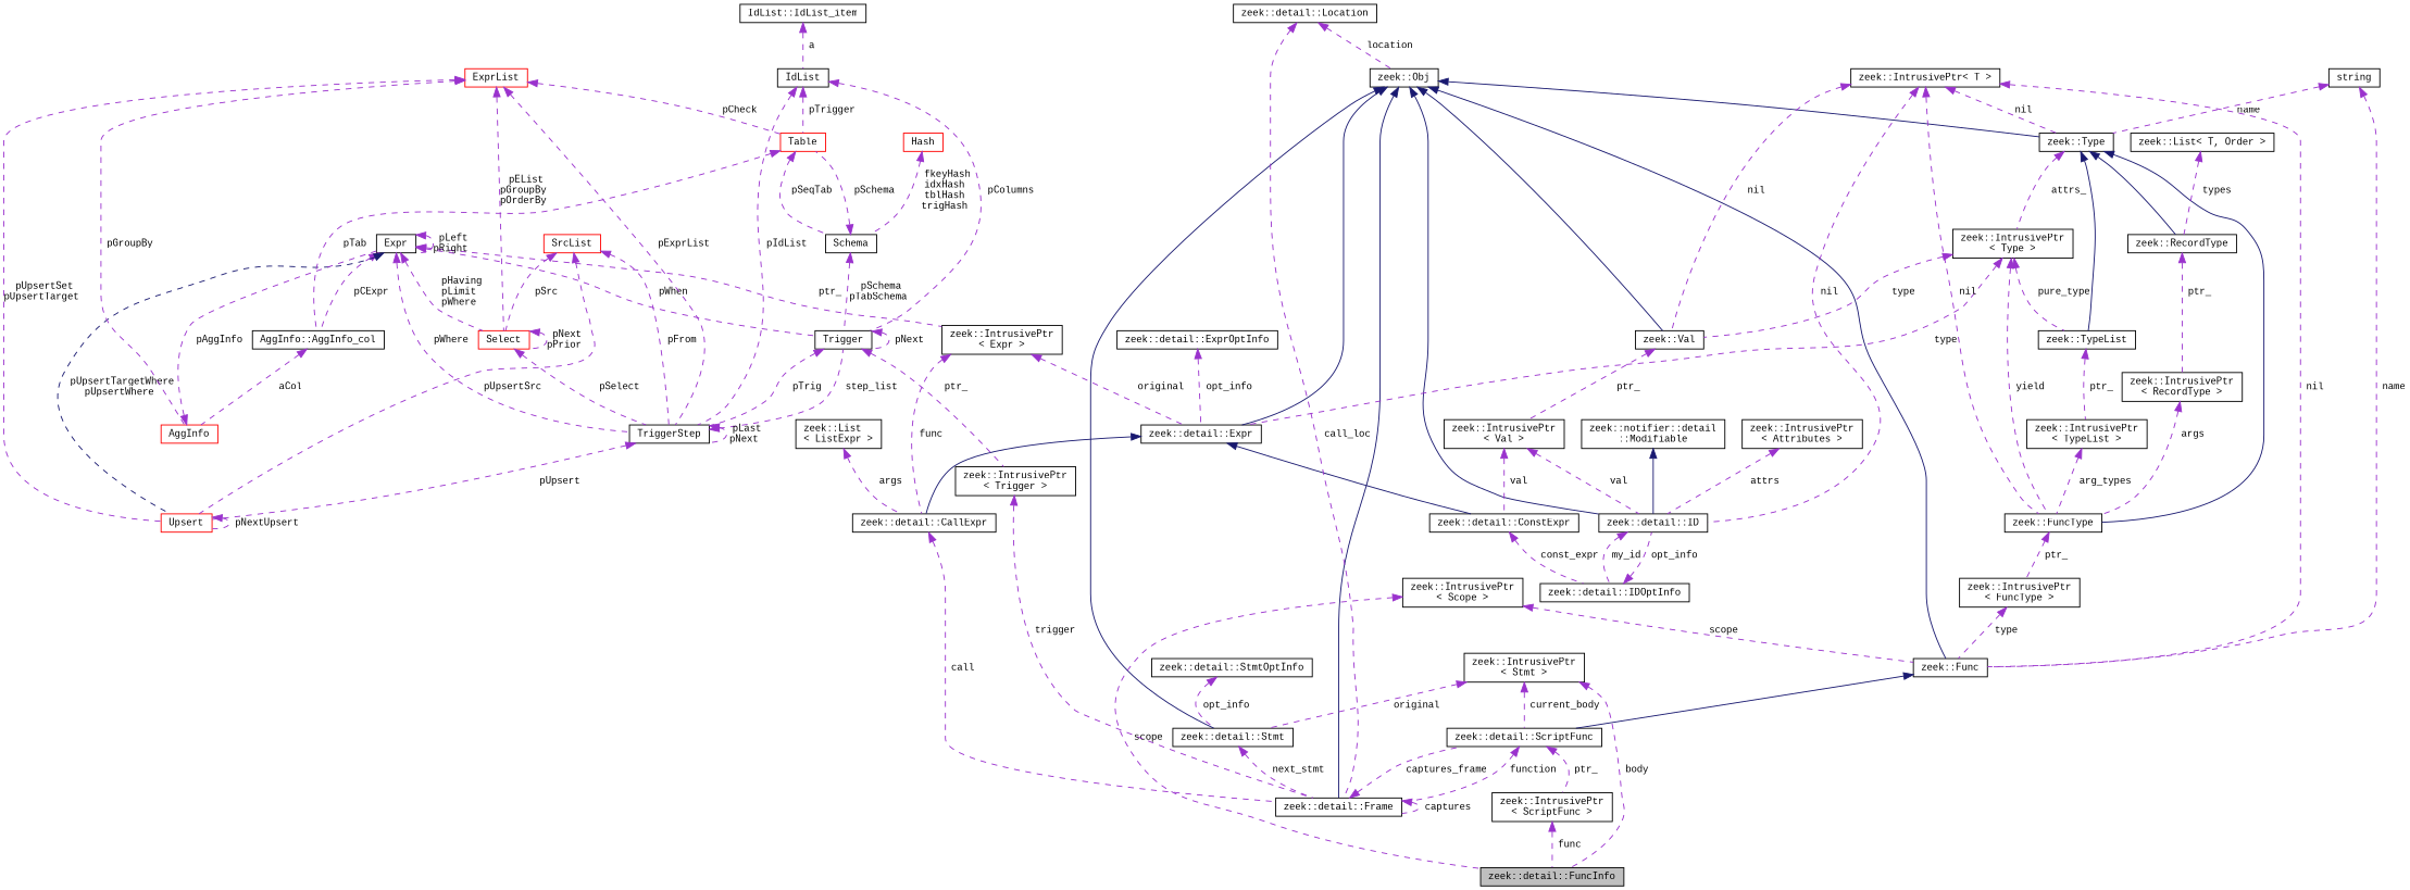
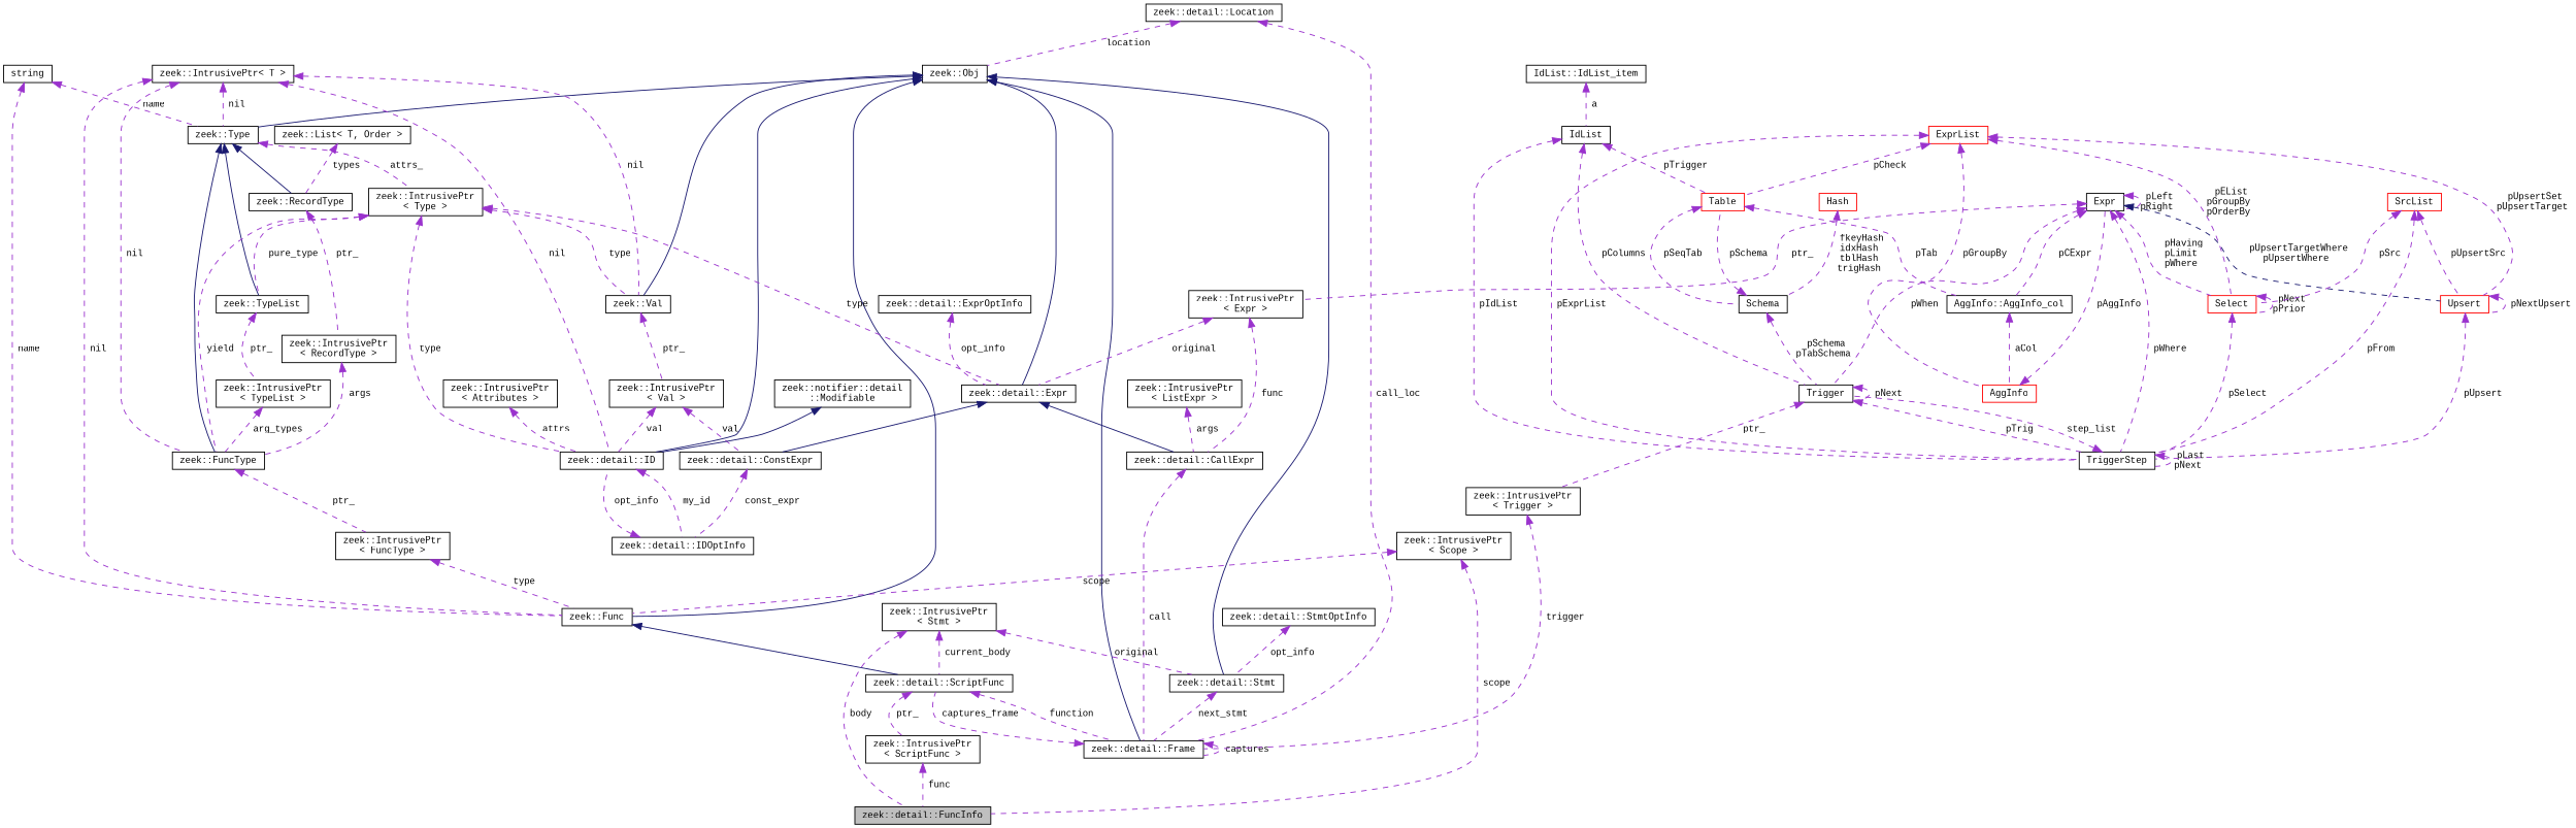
  digraph {
    fontname="Liberation Mono"
    node [color=black fillcolor=white fontname="Liberation Mono" fontsize=10 shape=record style=filled]
    edge [color=darkorchid3 dir=back fontname="Liberation Mono" fontsize=10 labelfontname=Helvetica labelfontsize=10 style=dashed]
    n1 [fillcolor=grey75 fontcolor=black height=0.2 label="zeek::detail::FuncInfo" width=0.4]
    n2 [height=0.2 label="zeek::IntrusivePtr\l\< ScriptFunc \>" width=0.4]
    n3 [height=0.2 label="zeek::detail::ScriptFunc" width=0.4]
    n4 [height=0.2 label="zeek::detail::Frame" width=0.4]
    n5 [height=0.2 label="zeek::Func" width=0.4]
    n6 [height=0.2 label="zeek::Obj" width=0.4]
    n7 [height=0.2 label="zeek::Type" width=0.4]
    n8 [height=0.2 label="zeek::detail::ID" width=0.4]
    n9 [height=0.2 label="zeek::Val" width=0.4]
    n10 [height=0.2 label="zeek::detail::Expr" width=0.4]
    n11 [height=0.2 label="zeek::detail::Stmt" width=0.4]
    n12 [height=0.2 label="zeek::FuncType" width=0.4]
    n13 [height=0.2 label="zeek::RecordType" width=0.4]
    n14 [height=0.2 label="zeek::TypeList" width=0.4]
    n15 [height=0.2 label="zeek::IntrusivePtr\l\< Type \>" width=0.4]
    n16 [height=0.2 label="zeek::detail::IDOptInfo" width=0.4]
    n17 [height=0.2 label="zeek::IntrusivePtr\l\< Val \>" width=0.4]
    n18 [height=0.2 label="zeek::detail::ConstExpr" width=0.4]
    n19 [height=0.2 label="zeek::detail::CallExpr" width=0.4]
    n20 [height=0.2 label="zeek::detail::Location" width=0.4]
    n21 [height=0.2 label="zeek::IntrusivePtr\< T \>" width=0.4]
    n22 [height=0.2 label="zeek::IntrusivePtr\l\< FuncType \>" width=0.4]
    n23 [height=0.2 label="zeek::IntrusivePtr\l\< Scope \>" width=0.4]
    n24 [height=0.2 label="zeek::IntrusivePtr\l\< RecordType \>" width=0.4]
    n25 [height=0.2 label="zeek::IntrusivePtr\l\< TypeList \>" width=0.4]
    n26 [height=0.2 label=string width=0.4]
    n27 [height=0.2 label="zeek::List\< T, Order \>" width=0.4]
    n28 [height=0.2 label="zeek::notifier::detail\l::Modifiable" width=0.4]
    n29 [height=0.2 label="zeek::IntrusivePtr\l\< Attributes \>" width=0.4]
    n30 [height=0.2 label="zeek::IntrusivePtr\l\< Expr \>" width=0.4]
    n31 [height=0.2 label=Expr width=0.4]
    n32 [height=0.2 label="AggInfo::AggInfo_col" width=0.4]
    n33 [height=0.2 label=Trigger width=0.4]
    n34 [height=0.2 label=TriggerStep width=0.4]
    n35 [color=red height=0.2 label=Select width=0.4]
    n36 [color=red height=0.2 label=Upsert width=0.4]
    n37 [color=red height=0.2 label=AggInfo width=0.4]
    n38 [height=0.2 label="zeek::IntrusivePtr\l\< Trigger \>" width=0.4]
    n39 [color=red height=0.2 label=ExprList width=0.4]
    n40 [color=red height=0.2 label=Table width=0.4]
    n41 [height=0.2 label=Schema width=0.4]
    n42 [height=0.2 label=IdList width=0.4]
    n43 [height=0.2 label="IdList::IdList_item" width=0.4]
    n44 [color=red height=0.2 label=Hash width=0.4]
    n45 [color=red height=0.2 label=SrcList width=0.4]
    n46 [height=0.2 label="zeek::detail::ExprOptInfo" width=0.4]
    n47 [height=0.2 label="zeek::IntrusivePtr\l\< Stmt \>" width=0.4]
    n48 [height=0.2 label="zeek::detail::StmtOptInfo" width=0.4]
-   n49 [height=0.2 label="zeek::List\l\< ListExpr \>" width=0.4]
+   n49 [height=0.2 label="zeek::IntrusivePtr\l\< ListExpr \>" width=0.4]
    n2 -> n1 [label=" func"]
    n3 -> n2 [label=" ptr_"]
    n3 -> n4 [label=" function"]
    n4 -> n3 [label=" captures_frame"]
    n4 -> n4 [label=" captures"]
    n5 -> n3 [color=midnightblue style=solid]
    n6 -> n4 [color=midnightblue style=solid]
    n6 -> n5 [color=midnightblue style=solid]
    n6 -> n7 [color=midnightblue style=solid]
    n6 -> n8 [color=midnightblue style=solid]
    n6 -> n9 [color=midnightblue style=solid]
    n6 -> n10 [color=midnightblue style=solid]
    n6 -> n11 [color=midnightblue style=solid]
    n7 -> n12 [color=midnightblue style=solid]
    n7 -> n13 [color=midnightblue style=solid]
    n7 -> n14 [color=midnightblue style=solid]
    n7 -> n15 [label=" attrs_"]
    n8 -> n16 [label=" my_id"]
    n9 -> n17 [label=" ptr_"]
    n10 -> n18 [color=midnightblue style=solid]
    n10 -> n19 [color=midnightblue style=solid]
    n11 -> n4 [label=" next_stmt"]
    n12 -> n22 [label=" ptr_"]
    n13 -> n24 [label=" ptr_"]
    n14 -> n25 [label=" ptr_"]
+   n15 -> n8 [label=" type"]
    n15 -> n9 [label=" type"]
    n15 -> n10 [label=" type"]
    n15 -> n12 [label=" yield"]
    n15 -> n14 [label=" pure_type"]
    n16 -> n8 [label=" opt_info"]
    n17 -> n8 [label=" val"]
    n17 -> n18 [label=" val"]
    n18 -> n16 [label=" const_expr"]
    n19 -> n4 [label=" call"]
    n20 -> n4 [label=" call_loc"]
    n20 -> n6 [label=" location"]
    n21 -> n5 [label=" nil"]
    n21 -> n7 [label=" nil"]
    n21 -> n8 [label=" nil"]
    n21 -> n9 [label=" nil"]
    n21 -> n12 [label=" nil"]
    n22 -> n5 [label=" type"]
    n23 -> n1 [label=" scope"]
    n23 -> n5 [label=" scope"]
    n24 -> n12 [label=" args"]
    n25 -> n12 [label=" arg_types"]
    n26 -> n5 [label=" name"]
    n26 -> n7 [label=" name"]
    n27 -> n13 [label=" types"]
    n28 -> n8 [color=midnightblue style=solid]
    n29 -> n8 [label=" attrs"]
    n30 -> n10 [label=" original"]
    n30 -> n19 [label=" func"]
    n31 -> n30 [label=" ptr_"]
    n31 -> n31 [label=" pLeft\npRight"]
    n31 -> n32 [label=" pCExpr"]
    n31 -> n33 [label=" pWhen"]
    n31 -> n34 [label=" pWhere"]
    n31 -> n35 [label=" pHaving\npLimit\npWhere"]
    n31 -> n36 [color=midnightblue label=" pUpsertTargetWhere\npUpsertWhere"]
    n32 -> n37 [label=" aCol"]
    n33 -> n33 [label=" pNext"]
    n33 -> n34 [label=" pTrig"]
    n33 -> n38 [label=" ptr_"]
    n34 -> n33 [label=" step_list"]
    n34 -> n34 [label=" pLast\npNext"]
    n35 -> n34 [label=" pSelect"]
    n35 -> n35 [label=" pNext\npPrior"]
-   n34 -> n36 [label=" pUpsert"]
+   n36 -> n34 [label=" pUpsert"]
    n36 -> n36 [label=" pNextUpsert"]
    n37 -> n31 [label=" pAggInfo"]
    n38 -> n4 [label=" trigger"]
    n39 -> n34 [label=" pExprList"]
    n39 -> n35 [label=" pEList\npGroupBy\npOrderBy"]
    n39 -> n36 [label=" pUpsertSet\npUpsertTarget"]
    n39 -> n37 [label=" pGroupBy"]
    n39 -> n40 [label=" pCheck"]
    n40 -> n32 [label=" pTab"]
    n40 -> n41 [label=" pSeqTab"]
    n41 -> n33 [label=" pSchema\npTabSchema"]
    n41 -> n40 [label=" pSchema"]
    n42 -> n33 [label=" pColumns"]
    n42 -> n34 [label=" pIdList"]
    n42 -> n40 [label=" pTrigger"]
    n43 -> n42 [label=" a"]
    n44 -> n41 [label=" fkeyHash\nidxHash\ntblHash\ntrigHash"]
    n45 -> n34 [label=" pFrom"]
    n45 -> n35 [label=" pSrc"]
    n45 -> n36 [label=" pUpsertSrc"]
    n46 -> n10 [label=" opt_info"]
    n47 -> n1 [label=" body"]
    n47 -> n3 [label=" current_body"]
    n47 -> n11 [label=" original"]
    n48 -> n11 [label=" opt_info"]
    n49 -> n19 [label=" args"]
  }
